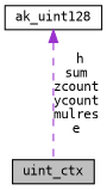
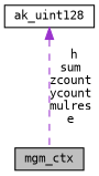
  digraph {
    fontname="DejaVu Sans Mono"
    node [color=black fontname="DejaVu Sans Mono" fontsize=10 shape=record style=filled]
-   n1 [fillcolor=grey75 fontcolor=black height=0.2 label=uint_ctx width=0.4]
+   n1 [fillcolor=grey75 fontcolor=black height=0.2 label=mgm_ctx width=0.4]
    n2 [fillcolor=white height=0.2 label=ak_uint128 width=0.4]
    n2 -> n1 [color=darkorchid3 dir=back fontname="DejaVu Sans Mono" fontsize=10 label=" h\nsum\nzcount\nycount\nmulres\ne" labelfontname=Helvetica labelfontsize=10 style=dashed]
  }
